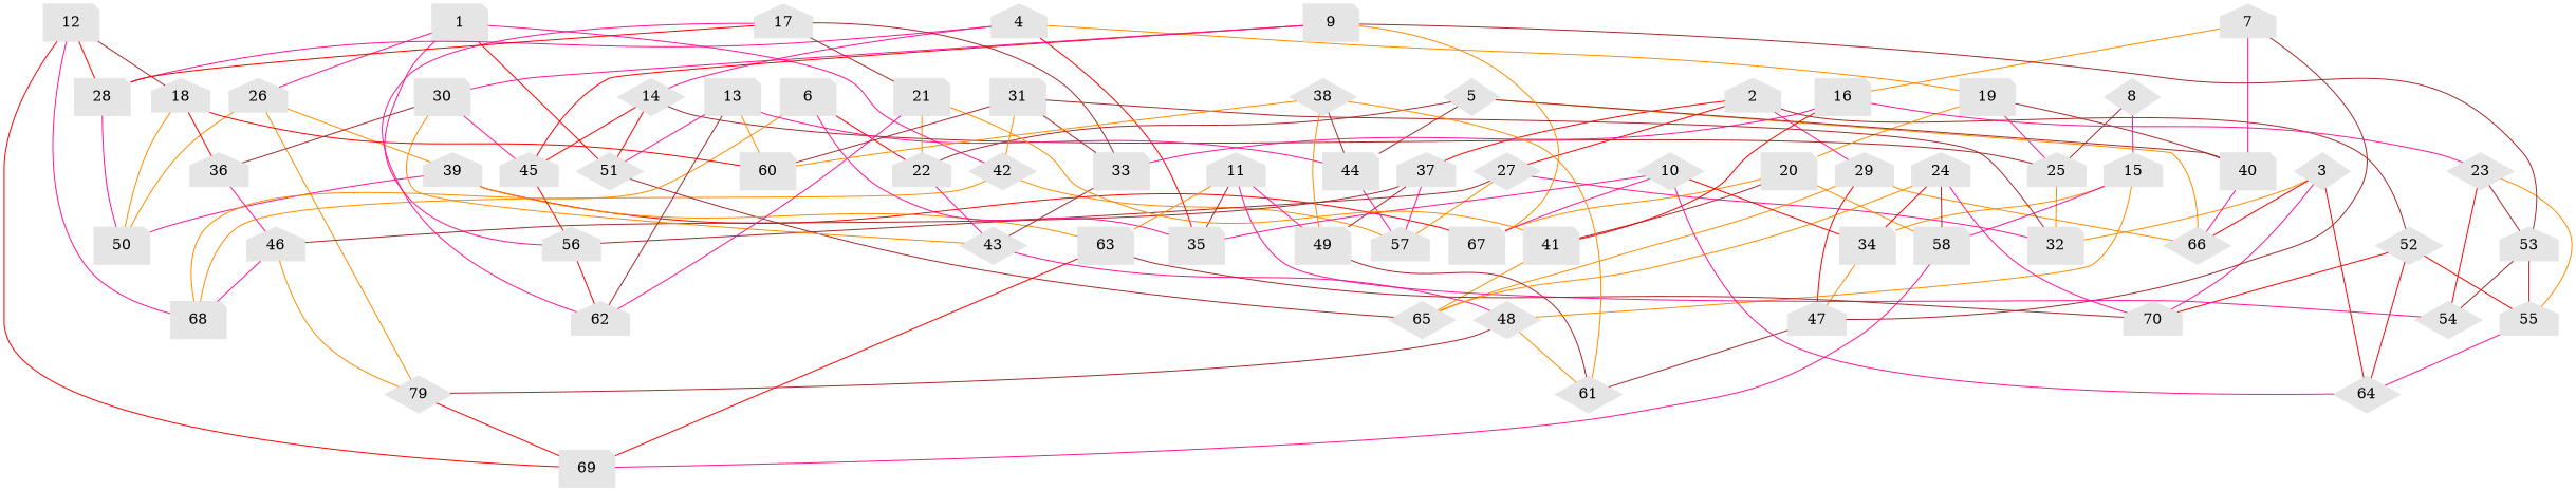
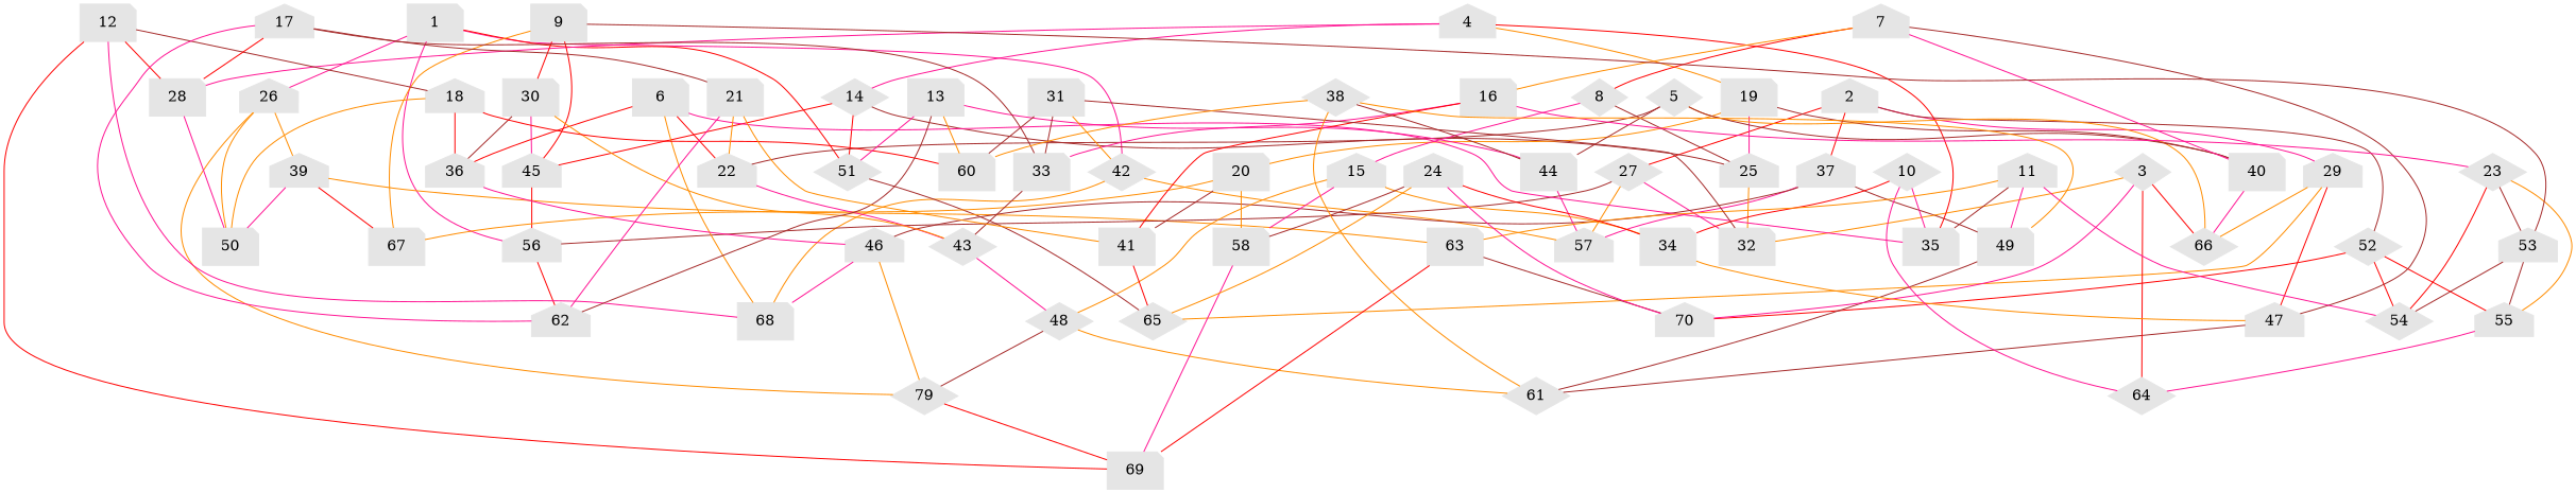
  graph {
    node [color=gray90 shape=note style=filled]
    edge [color=deeppink]
    26 [shape=house]
    1
    42 [shape=diamond]
    51 [shape=diamond]
    56 [shape=house]
    50
    39 [shape=house]
    n8 [label=79 shape=diamond]
    68
    57 [shape=house]
    65 [shape=diamond]
    62 [shape=house]
    2 [shape=house]
    27 [shape=diamond]
    29 [shape=house]
    37 [shape=house]
    52 [shape=diamond]
    32
    66 [shape=diamond]
    47 [shape=house]
    49
    46 [shape=house]
    64 [shape=diamond]
    70 [shape=house]
    55 [shape=house]
    3 [shape=diamond]
    4 [shape=house]
    14 [shape=diamond]
    19
    28
    35
    25 [shape=house]
    45 [shape=house]
    40
    20
    5 [shape=diamond]
    22 [shape=house]
    44
    43 [shape=diamond]
    6
    36 [shape=house]
    7 [shape=house]
    8 [shape=diamond]
    16
    15 [shape=house]
    23 [shape=diamond]
    33
    41
    61 [shape=diamond]
    34
    48 [shape=diamond]
    58
    54 [shape=diamond]
    9
    30
    53 [shape=house]
    67
    10 [shape=diamond]
    11 [shape=house]
    63
    69
    12
    18 [shape=house]
    60
    13
    17 [shape=house]
    21
    24 [shape=house]
    31
    38 [shape=diamond]
    26 -- 50 [color=darkorange]
    26 -- 39 [color=darkorange]
    26 -- n8 [color=darkorange]
    1 -- 26
    1 -- 42
    1 -- 51 [color=red]
    1 -- 56
    42 -- 68 [color=darkorange]
    42 -- 57 [color=darkorange]
    51 -- 65 [color=brown]
    56 -- 62 [color=red]
    39 -- 50
    39 -- 67 [color=red]
    39 -- 63 [color=darkorange]
    n8 -- 69 [color=red]
    2 -- 27 [color=red]
    2 -- 29
    2 -- 37 [color=red]
    2 -- 52 [color=brown]
    27 -- 56 [color=brown]
    27 -- 57 [color=darkorange]
    27 -- 32
    29 -- 65 [color=darkorange]
    29 -- 66 [color=darkorange]
    29 -- 47 [color=red]
    37 -- 57
    37 -- 49 [color=brown]
    37 -- 46 [color=brown]
-   52 -- 64 [color=red]
+   52 -- 54 [color=red]
    52 -- 70 [color=red]
    52 -- 55 [color=red]
    47 -- 61 [color=brown]
    49 -- 61 [color=brown]
    46 -- n8 [color=darkorange]
    46 -- 68
    55 -- 64
    3 -- 32 [color=darkorange]
    3 -- 66 [color=red]
    3 -- 64 [color=red]
    3 -- 70
    4 -- 14
    4 -- 19 [color=darkorange]
    4 -- 28
    4 -- 35 [color=red]
    14 -- 51 [color=red]
    14 -- 25 [color=brown]
    14 -- 45 [color=red]
    19 -- 25
    19 -- 40 [color=brown]
    19 -- 20 [color=darkorange]
    28 -- 50
    25 -- 32 [color=darkorange]
    45 -- 56 [color=red]
    40 -- 66
    20 -- 41 [color=brown]
    20 -- 58 [color=darkorange]
    20 -- 67 [color=darkorange]
    5 -- 66 [color=darkorange]
    5 -- 40 [color=brown]
    5 -- 22 [color=brown]
    5 -- 44 [color=brown]
    22 -- 43
    44 -- 57
    43 -- 48
    6 -- 68 [color=darkorange]
    6 -- 35
    6 -- 22 [color=red]
+   6 -- 36 [color=red]
    36 -- 46
    7 -- 47 [color=brown]
    7 -- 40
+   7 -- 8 [color=red]
    7 -- 16 [color=darkorange]
    8 -- 25 [color=brown]
    8 -- 15
    16 -- 23
    16 -- 33
    16 -- 41 [color=red]
    15 -- 34 [color=darkorange]
    15 -- 48 [color=darkorange]
    15 -- 58
    23 -- 55 [color=darkorange]
    23 -- 54 [color=red]
    23 -- 53 [color=brown]
    33 -- 43 [color=brown]
-   41 -- 65 [color=darkorange]
+   41 -- 65 [color=red]
    34 -- 47 [color=darkorange]
    48 -- n8 [color=brown]
    48 -- 61 [color=darkorange]
    58 -- 69
    9 -- 45 [color=red]
-   9 -- 30
+   9 -- 30 [color=red]
    9 -- 53 [color=brown]
    9 -- 67 [color=darkorange]
    30 -- 45
    30 -- 43 [color=darkorange]
    30 -- 36 [color=brown]
    53 -- 55 [color=brown]
    53 -- 54 [color=brown]
    10 -- 64
    10 -- 35
    10 -- 34 [color=red]
-   10 -- 67
    11 -- 49
    11 -- 35 [color=brown]
    11 -- 54
    11 -- 63 [color=darkorange]
    63 -- 70 [color=brown]
    63 -- 69 [color=red]
    12 -- 68
    12 -- 28 [color=red]
    12 -- 69 [color=red]
    12 -- 18 [color=brown]
    18 -- 50 [color=darkorange]
    18 -- 36 [color=red]
    18 -- 60 [color=red]
    13 -- 51
    13 -- 62 [color=brown]
    13 -- 44
    13 -- 60 [color=darkorange]
    17 -- 62
    17 -- 28 [color=red]
    17 -- 33 [color=brown]
    17 -- 21 [color=brown]
    21 -- 62
    21 -- 22 [color=darkorange]
    21 -- 41 [color=darkorange]
    24 -- 65 [color=darkorange]
    24 -- 70
    24 -- 34 [color=red]
    24 -- 58 [color=brown]
    31 -- 42 [color=darkorange]
    31 -- 32 [color=brown]
    31 -- 33 [color=brown]
    31 -- 60 [color=brown]
    38 -- 49 [color=darkorange]
    38 -- 44 [color=brown]
    38 -- 61 [color=darkorange]
    38 -- 60 [color=darkorange]
  }
